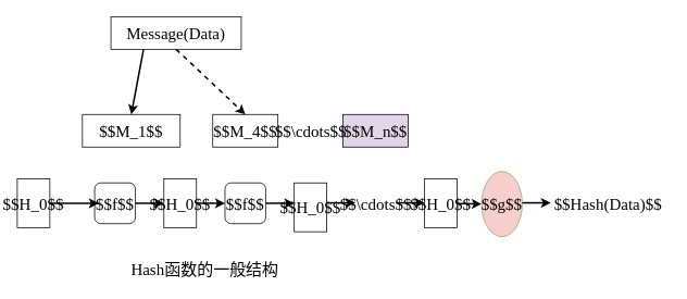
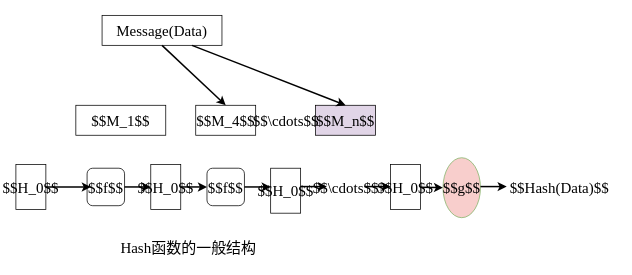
  <mxCell id="0" />
  <mxCell id="1" parent="0" />
  <mxCell id="2" value="&lt;font style=&quot;font-size: 20px&quot; face=&quot;Times New Roman&quot;&gt;Message(Data)&lt;/font&gt;" style="rounded=0;whiteSpace=wrap;html=1;" vertex="1" parent="1"><mxGeometry x="135" y="20" width="160" height="40" as="geometry" /></mxCell>
  <mxCell id="3" value="&lt;font style=&quot;font-size: 20px&quot; face=&quot;Times New Roman&quot;&gt;$$M_1$$&lt;/font&gt;" style="rounded=0;whiteSpace=wrap;html=1;" vertex="1" parent="1"><mxGeometry x="100" y="140" width="120" height="40" as="geometry" /></mxCell>
  <mxCell id="4" value="&lt;span style=&quot;font-family: &amp;#34;times new roman&amp;#34; ; font-size: 20px&quot;&gt;$$M_4$$&lt;/span&gt;" style="rounded=0;whiteSpace=wrap;html=1;" vertex="1" parent="1"><mxGeometry x="260" y="140" width="80" height="40" as="geometry" /></mxCell>
  <mxCell id="5" value="&lt;span style=&quot;font-family: &amp;#34;times new roman&amp;#34; ; font-size: 20px&quot;&gt;$$M_n$$&lt;/span&gt;" style="rounded=0;whiteSpace=wrap;html=1;fillColor=#e1d5e7;" vertex="1" parent="1"><mxGeometry x="420" y="140" width="80" height="40" as="geometry" /></mxCell>
  <mxCell id="6" value="$$\cdots$$" style="text;html=1;align=center;verticalAlign=middle;resizable=0;points=[];autosize=1;strokeColor=none;fillColor=none;fontSize=20;fontFamily=Times New Roman;" vertex="1" parent="1"><mxGeometry x="330" y="145" width="100" height="30" as="geometry" /></mxCell>
- <mxCell id="7" value="" style="endArrow=classic;html=1;rounded=0;fontFamily=Times New Roman;fontSize=20;exitX=0.25;exitY=1;exitDx=0;exitDy=0;entryX=0.5;entryY=0;entryDx=0;entryDy=0;strokeWidth=2;" edge="1" parent="1" source="2" target="3"><mxGeometry width="50" height="50" relative="1" as="geometry"><mxPoint x="440" y="320" as="sourcePoint" /><mxPoint x="490" y="270" as="targetPoint" /></mxGeometry></mxCell>
- <mxCell id="8" value="" style="endArrow=classic;html=1;rounded=0;fontFamily=Times New Roman;fontSize=20;strokeWidth=2;exitX=0.5;exitY=1;exitDx=0;exitDy=0;entryX=0.5;entryY=0;entryDx=0;entryDy=0;dashed=1;" edge="1" parent="1" source="2" target="4"><mxGeometry width="50" height="50" relative="1" as="geometry"><mxPoint x="440" y="320" as="sourcePoint" /><mxPoint x="490" y="270" as="targetPoint" /></mxGeometry></mxCell>
+ <mxCell id="8" value="" style="endArrow=classic;html=1;rounded=0;fontFamily=Times New Roman;fontSize=20;strokeWidth=2;exitX=0.5;exitY=1;exitDx=0;exitDy=0;entryX=0.5;entryY=0;entryDx=0;entryDy=0;" edge="1" parent="1" source="2" target="4"><mxGeometry width="50" height="50" relative="1" as="geometry"><mxPoint x="440" y="320" as="sourcePoint" /><mxPoint x="490" y="270" as="targetPoint" /></mxGeometry></mxCell>
+ <mxCell id="9" value="" style="endArrow=classic;html=1;rounded=0;fontFamily=Times New Roman;fontSize=20;strokeWidth=2;exitX=0.75;exitY=1;exitDx=0;exitDy=0;entryX=0.5;entryY=0;entryDx=0;entryDy=0;" edge="1" parent="1" source="2" target="5"><mxGeometry width="50" height="50" relative="1" as="geometry"><mxPoint x="440" y="320" as="sourcePoint" /><mxPoint x="490" y="270" as="targetPoint" /></mxGeometry></mxCell>
  <mxCell id="10" value="$$f$$" style="rounded=1;whiteSpace=wrap;html=1;fontFamily=Times New Roman;fontSize=20;" vertex="1" parent="1"><mxGeometry x="115" y="224" width="50" height="50" as="geometry" /></mxCell>
  <mxCell id="11" value="$$f$$" style="rounded=1;whiteSpace=wrap;html=1;fontFamily=Times New Roman;fontSize=20;" vertex="1" parent="1"><mxGeometry x="275" y="224" width="50" height="50" as="geometry" /></mxCell>
  <mxCell id="12" value="$$H_0$$" style="rounded=0;whiteSpace=wrap;html=1;fontFamily=Times New Roman;fontSize=20;" vertex="1" parent="1"><mxGeometry x="20" y="219" width="40" height="60" as="geometry" /></mxCell>
  <mxCell id="13" value="$$H_0$$" style="rounded=0;whiteSpace=wrap;html=1;fontFamily=Times New Roman;fontSize=20;" vertex="1" parent="1"><mxGeometry x="200" y="219" width="40" height="60" as="geometry" /></mxCell>
  <mxCell id="14" value="$$H_0$$" style="rounded=0;whiteSpace=wrap;html=1;fontFamily=Times New Roman;fontSize=20;" vertex="1" parent="1"><mxGeometry x="360" y="224" width="40" height="60" as="geometry" /></mxCell>
  <mxCell id="15" value="$$H_0$$" style="rounded=0;whiteSpace=wrap;html=1;fontFamily=Times New Roman;fontSize=20;" vertex="1" parent="1"><mxGeometry x="520" y="219" width="40" height="60" as="geometry" /></mxCell>
  <mxCell id="16" value="" style="endArrow=classic;html=1;rounded=0;fontFamily=Times New Roman;fontSize=20;strokeWidth=2;exitX=1;exitY=0.5;exitDx=0;exitDy=0;entryX=0.1;entryY=0.5;entryDx=0;entryDy=0;entryPerimeter=0;" edge="1" parent="1" source="12" target="10"><mxGeometry width="50" height="50" relative="1" as="geometry"><mxPoint x="260" y="320" as="sourcePoint" /><mxPoint x="310" y="270" as="targetPoint" /></mxGeometry></mxCell>
  <mxCell id="17" value="" style="endArrow=classic;html=1;rounded=0;fontFamily=Times New Roman;fontSize=20;strokeWidth=2;exitX=1;exitY=0.5;exitDx=0;exitDy=0;entryX=0;entryY=0.5;entryDx=0;entryDy=0;" edge="1" parent="1" source="10" target="13"><mxGeometry width="50" height="50" relative="1" as="geometry"><mxPoint x="160" y="330" as="sourcePoint" /><mxPoint x="220" y="330" as="targetPoint" /></mxGeometry></mxCell>
  <mxCell id="18" value="" style="endArrow=classic;html=1;rounded=0;fontFamily=Times New Roman;fontSize=20;strokeWidth=2;exitX=1;exitY=0.5;exitDx=0;exitDy=0;entryX=0;entryY=0.5;entryDx=0;entryDy=0;" edge="1" parent="1" source="13" target="11"><mxGeometry width="50" height="50" relative="1" as="geometry"><mxPoint x="260" y="320" as="sourcePoint" /><mxPoint x="310" y="270" as="targetPoint" /></mxGeometry></mxCell>
  <mxCell id="19" value="" style="endArrow=classic;html=1;rounded=0;fontFamily=Times New Roman;fontSize=20;strokeWidth=2;exitX=1;exitY=0.5;exitDx=0;exitDy=0;" edge="1" parent="1" source="11"><mxGeometry width="50" height="50" relative="1" as="geometry"><mxPoint x="260" y="320" as="sourcePoint" /><mxPoint x="360" y="249" as="targetPoint" /></mxGeometry></mxCell>
  <mxCell id="20" value="" style="endArrow=classic;html=1;rounded=0;fontFamily=Times New Roman;fontSize=20;strokeWidth=2;exitX=1;exitY=0.5;exitDx=0;exitDy=0;" edge="1" parent="1"><mxGeometry width="50" height="50" relative="1" as="geometry"><mxPoint x="400" y="248.5" as="sourcePoint" /><mxPoint x="435" y="248.5" as="targetPoint" /></mxGeometry></mxCell>
  <mxCell id="21" value="" style="endArrow=classic;html=1;rounded=0;fontFamily=Times New Roman;fontSize=20;strokeWidth=2;exitX=1;exitY=0.5;exitDx=0;exitDy=0;" edge="1" parent="1"><mxGeometry width="50" height="50" relative="1" as="geometry"><mxPoint x="485" y="248.5" as="sourcePoint" /><mxPoint x="520" y="248.5" as="targetPoint" /></mxGeometry></mxCell>
  <mxCell id="22" value="$$\cdots$$" style="text;html=1;align=center;verticalAlign=middle;resizable=0;points=[];autosize=1;strokeColor=none;fillColor=none;fontSize=20;fontFamily=Times New Roman;" vertex="1" parent="1"><mxGeometry x="410" y="235" width="100" height="30" as="geometry" /></mxCell>
  <mxCell id="23" value="" style="endArrow=classic;html=1;rounded=0;fontFamily=Times New Roman;fontSize=20;strokeWidth=2;exitX=1;exitY=0.5;exitDx=0;exitDy=0;" edge="1" parent="1" target="24"><mxGeometry width="50" height="50" relative="1" as="geometry"><mxPoint x="560" y="249.5" as="sourcePoint" /><mxPoint x="595" y="249.5" as="targetPoint" /></mxGeometry></mxCell>
  <mxCell id="24" value="$$g$$" style="ellipse;whiteSpace=wrap;html=1;fontFamily=Times New Roman;fontSize=20;fillColor=#f8cecc;strokeColor=#82b366;" vertex="1" parent="1"><mxGeometry x="590" y="210" width="50" height="80" as="geometry" /></mxCell>
  <mxCell id="25" value="" style="endArrow=classic;html=1;rounded=0;fontFamily=Times New Roman;fontSize=20;strokeWidth=2;exitX=1;exitY=0.5;exitDx=0;exitDy=0;entryX=0;entryY=0.5;entryDx=0;entryDy=0;" edge="1" parent="1"><mxGeometry width="50" height="50" relative="1" as="geometry"><mxPoint x="640" y="248.5" as="sourcePoint" /><mxPoint x="675" y="248.5" as="targetPoint" /></mxGeometry></mxCell>
  <mxCell id="26" value="$$Hash(Data)$$" style="text;html=1;align=center;verticalAlign=middle;resizable=0;points=[];autosize=1;strokeColor=none;fillColor=none;fontSize=20;fontFamily=Times New Roman;" vertex="1" parent="1"><mxGeometry x="670" y="234" width="150" height="30" as="geometry" /></mxCell>
  <mxCell id="27" value="Hash函数的一般结构" style="text;html=1;align=center;verticalAlign=middle;resizable=0;points=[];autosize=1;strokeColor=none;fillColor=none;fontSize=20;fontFamily=Times New Roman;" vertex="1" parent="1"><mxGeometry x="150" y="315" width="200" height="30" as="geometry" /></mxCell>
